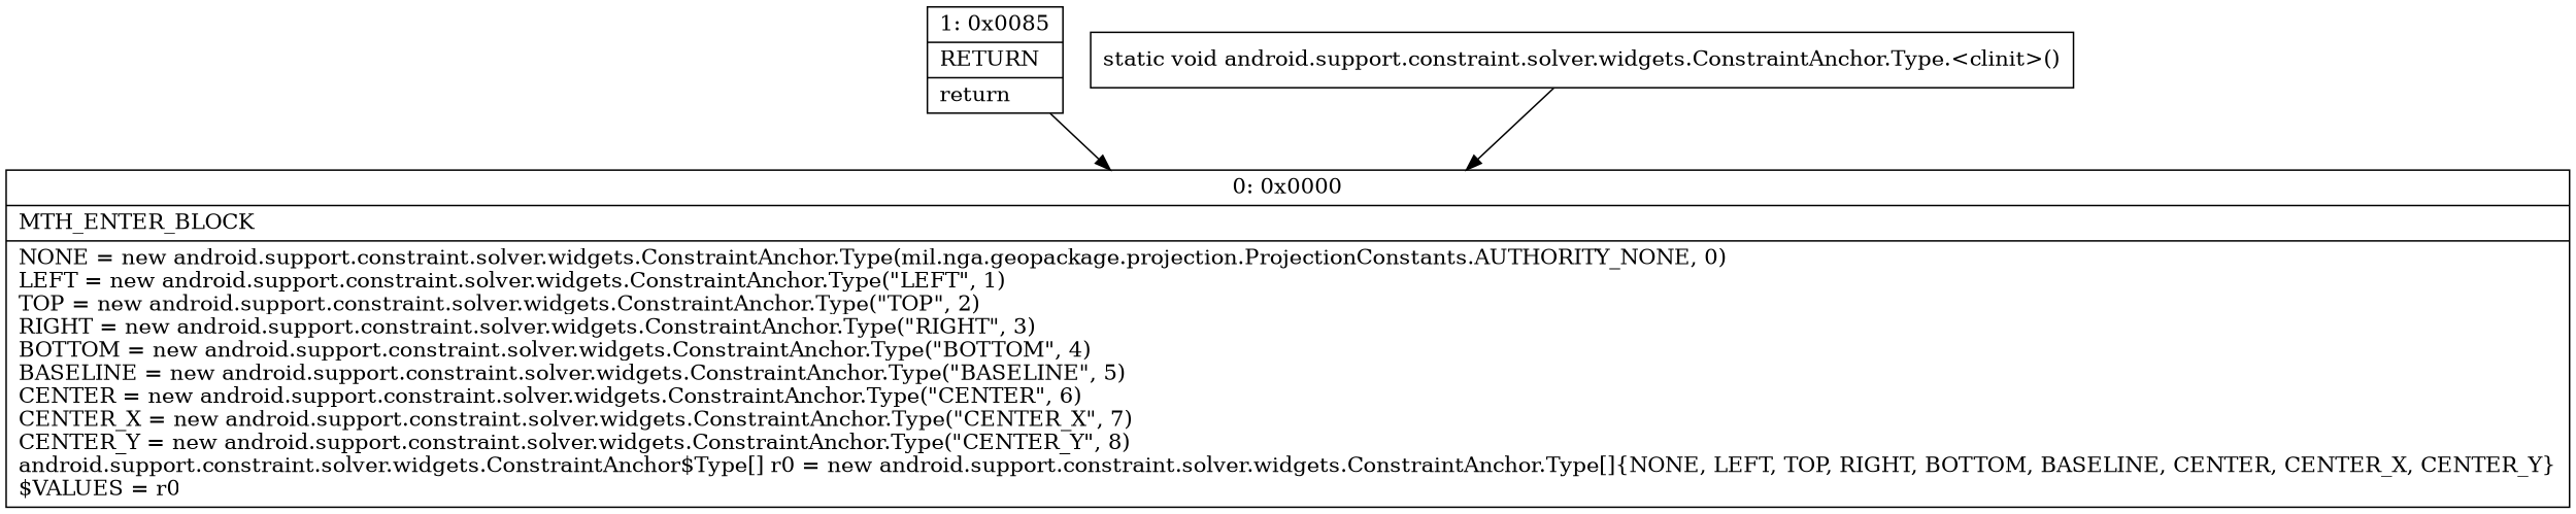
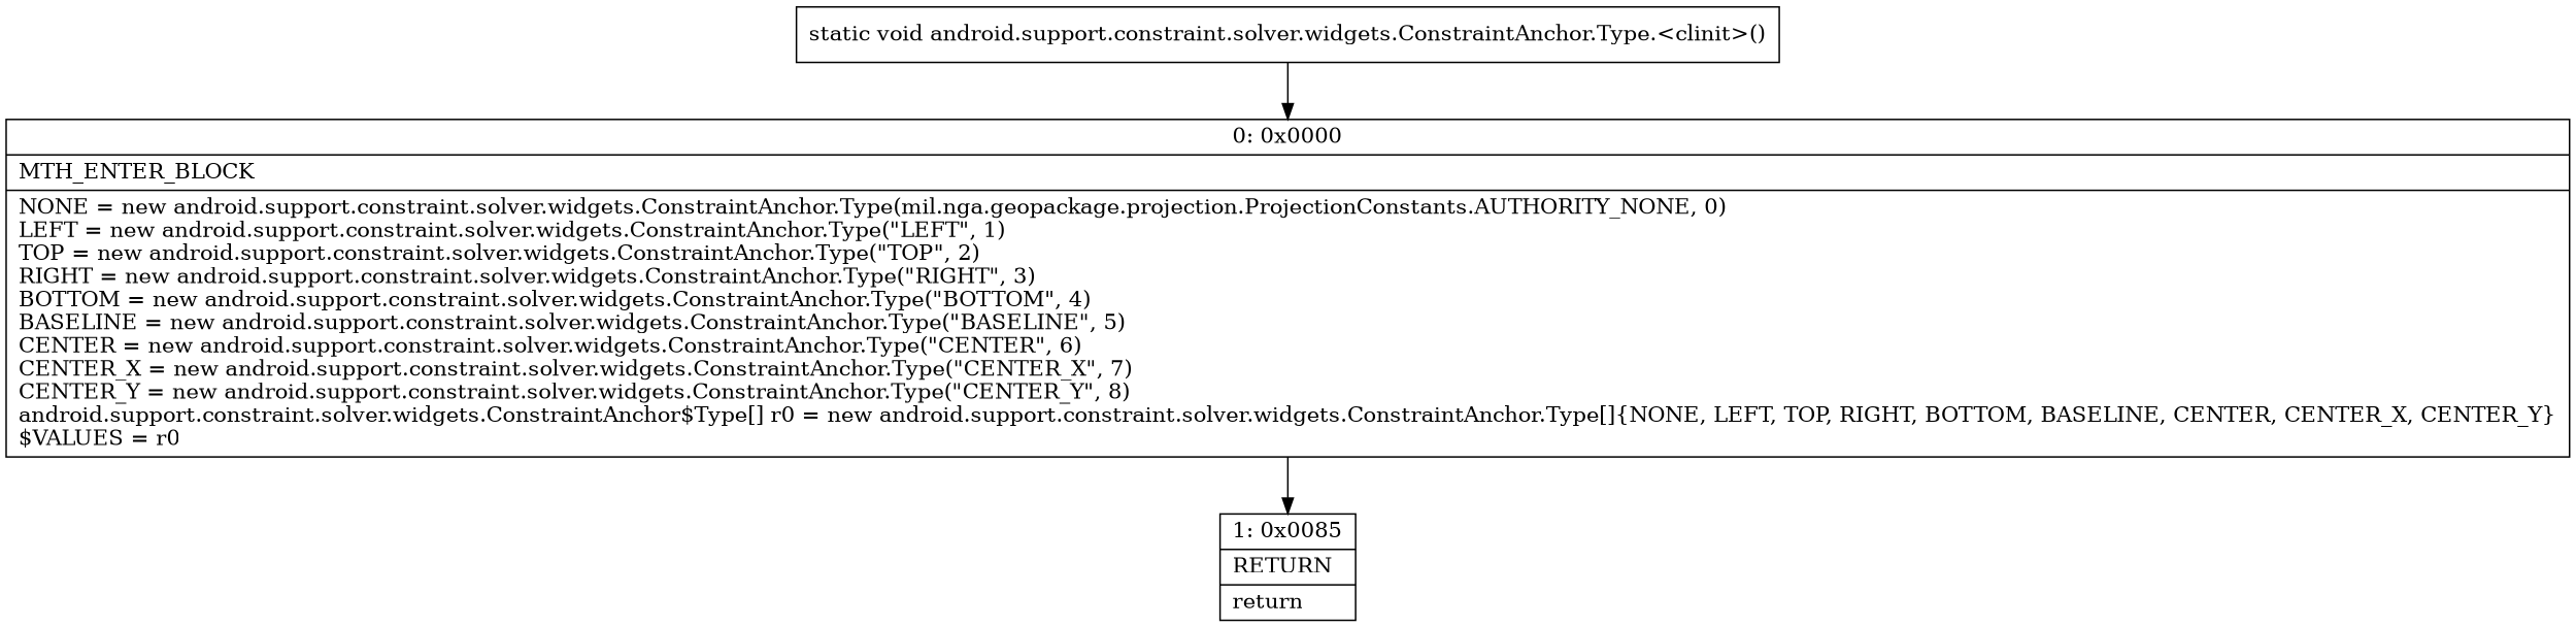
  digraph {
    node [shape=record]
    n1 [label="{0\:\ 0x0000|MTH_ENTER_BLOCK\l|NONE = new android.support.constraint.solver.widgets.ConstraintAnchor.Type(mil.nga.geopackage.projection.ProjectionConstants.AUTHORITY_NONE, 0)\lLEFT = new android.support.constraint.solver.widgets.ConstraintAnchor.Type(\"LEFT\", 1)\lTOP = new android.support.constraint.solver.widgets.ConstraintAnchor.Type(\"TOP\", 2)\lRIGHT = new android.support.constraint.solver.widgets.ConstraintAnchor.Type(\"RIGHT\", 3)\lBOTTOM = new android.support.constraint.solver.widgets.ConstraintAnchor.Type(\"BOTTOM\", 4)\lBASELINE = new android.support.constraint.solver.widgets.ConstraintAnchor.Type(\"BASELINE\", 5)\lCENTER = new android.support.constraint.solver.widgets.ConstraintAnchor.Type(\"CENTER\", 6)\lCENTER_X = new android.support.constraint.solver.widgets.ConstraintAnchor.Type(\"CENTER_X\", 7)\lCENTER_Y = new android.support.constraint.solver.widgets.ConstraintAnchor.Type(\"CENTER_Y\", 8)\landroid.support.constraint.solver.widgets.ConstraintAnchor$Type[] r0 = new android.support.constraint.solver.widgets.ConstraintAnchor.Type[]\{NONE, LEFT, TOP, RIGHT, BOTTOM, BASELINE, CENTER, CENTER_X, CENTER_Y\}\l$VALUES = r0\l}"]
    n2 [label="{1\:\ 0x0085|RETURN\l|return\l}"]
    n3 [label="{static void android.support.constraint.solver.widgets.ConstraintAnchor.Type.\<clinit\>() }"]
-   n2 -> n1
+   n1 -> n2
    n3 -> n1
  }
